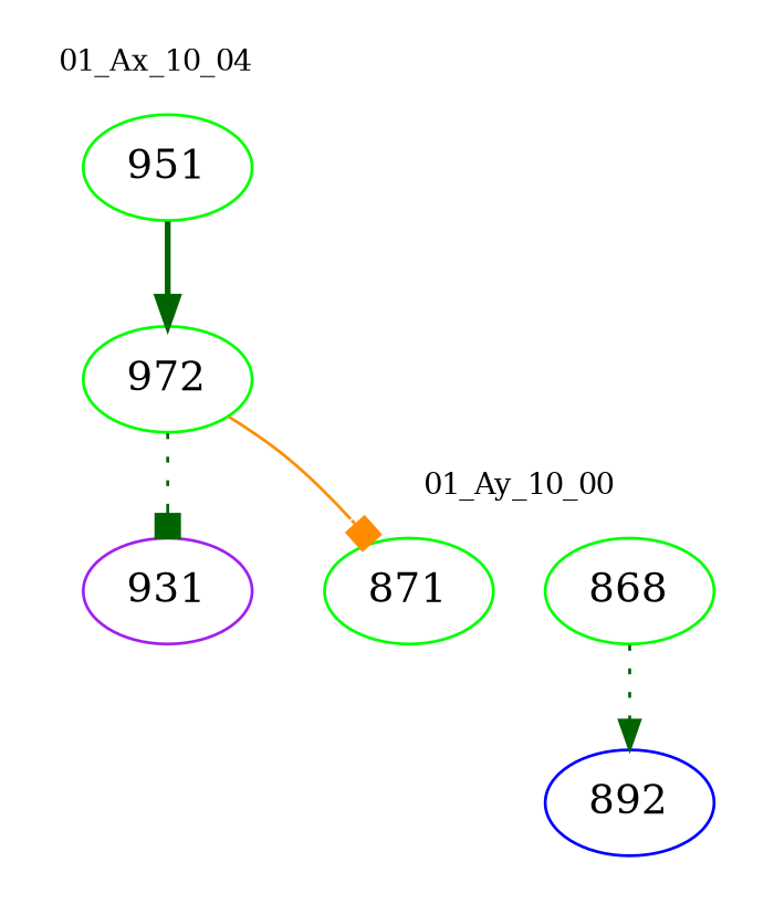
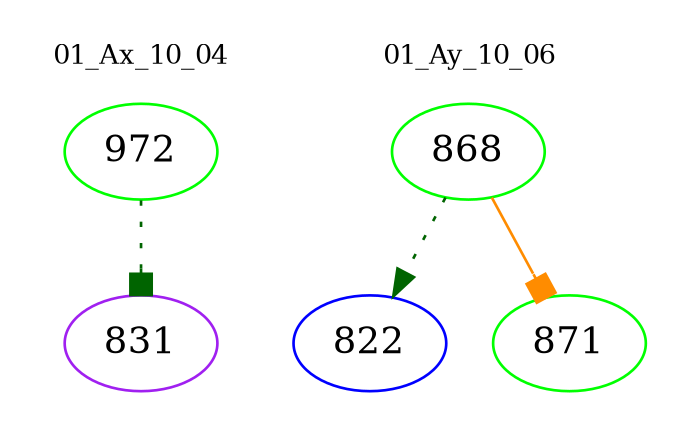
  digraph {
    node [color=green]
    edge [arrowhead=normal color=darkgreen style=dotted]
-   n1 [label=951]
    n2 [label=972]
-   n3 [color=purple label=931]
+   n3 [color=purple label=831]
    n4 [label=868]
-   n5 [color=blue label=892]
+   n5 [color=blue label=822]
    n6 [label=871]
    subgraph cluster_1 {
      color=white
      fontsize=10
      label="01_Ax_10_04"
-     n1
      n2
      n3
    }
    subgraph cluster_2 {
      color=white
      fontsize=10
-     label="01_Ay_10_00"
+     label="01_Ay_10_06"
      n4
      n5
      n6
    }
-   n1 -> n2 [style=bold]
    n2 -> n3 [arrowhead=box]
    n4 -> n5
-   n2 -> n6 [arrowhead=box color=darkorange style=solid]
+   n4 -> n6 [arrowhead=box color=darkorange style=solid]
  }
